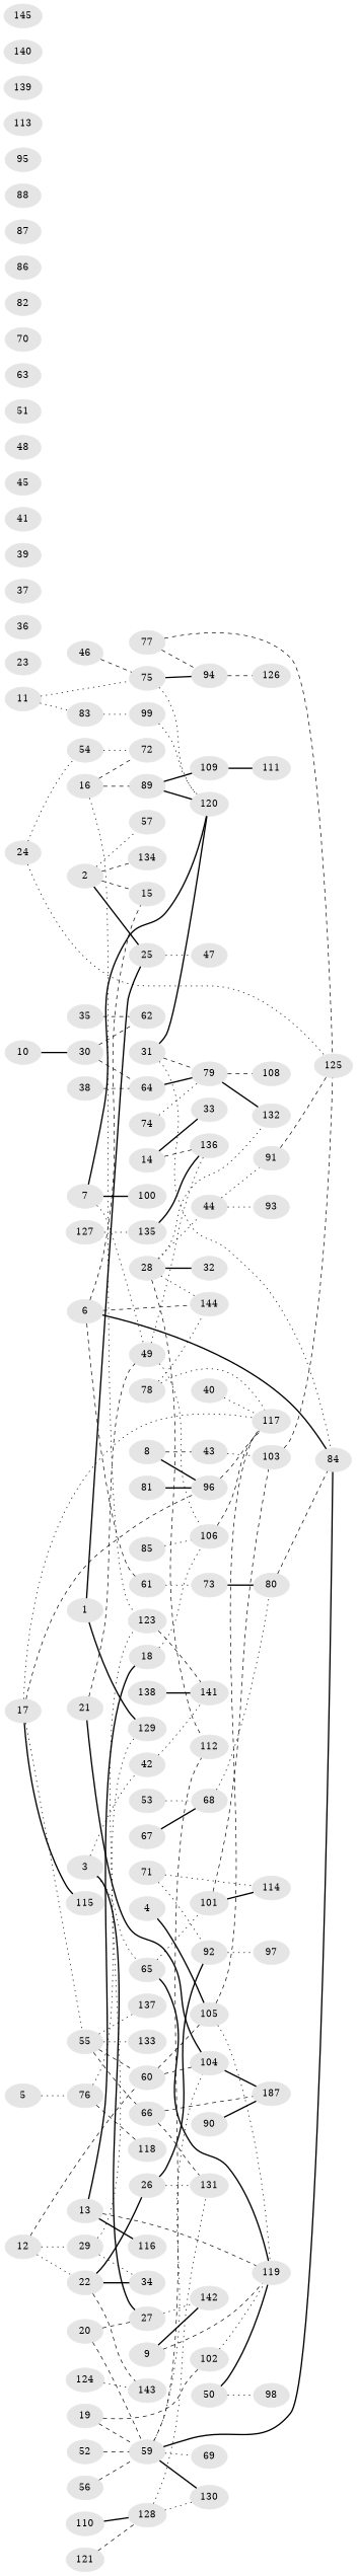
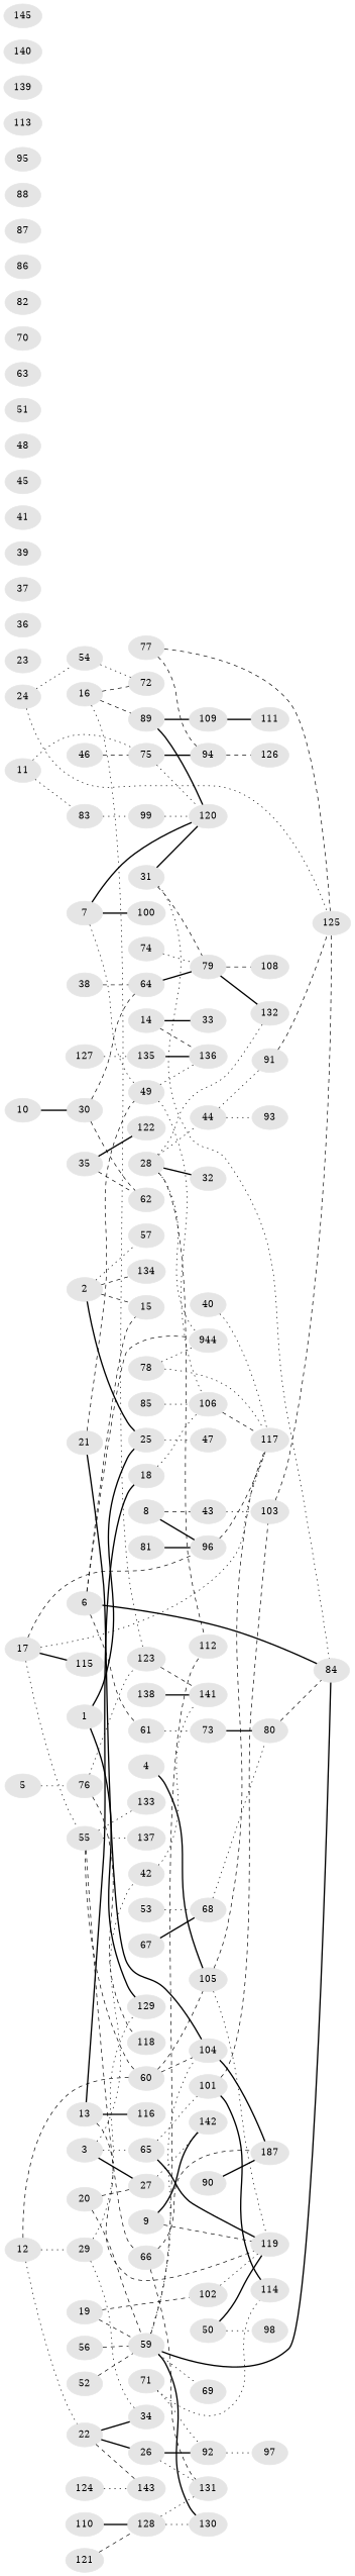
  graph {
    rankdir=LR
    node [color=gray90 style=filled]
    edge [style=dotted]
    1
    25
    129
    47
    2
    15
    57
    134
    3
    27
    42
    65
    142
    141
    119
    101
    4
    105
    117
    5
    76
    123
    118
    6
    61
    84
-   144
+   144 [label=944]
    73
    7
    49
    100
    120
    136
    106
    8
    43
    96
    103
    9
    10
    30
    62
    64
    11
    75
    83
    94
    99
    12
    22
    29
    60
    26
    34
    143
    104
    13
    18
    116
    14
    33
    16
    72
    89
    109
    17
    55
    115
    66
    133
    137
    19
    59
    102
    112
    69
    130
    20
    21
    n80 [label=187]
    92
    131
    23
    24
    54
    125
    97
    28
    32
    44
    132
    91
    93
    79
    31
    108
    35
+   122
    36
    37
    38
    39
    40
    41
    45
    46
    48
    50
    98
    51
    52
    53
    68
    80
    56
    81
    63
    114
    67
    70
    71
    74
    126
    77
    78
    82
    85
    86
    87
    88
    111
    90
    95
    110
    128
    113
    121
    124
    127
    135
    138
    139
    140
    145
    1 -- 25 [style=bold]
    1 -- 129 [style=bold]
    25 -- 47
    2 -- 25 [style=bold]
    2 -- 15 [style=dashed]
    2 -- 57
    2 -- 134 [style=dashed]
    3 -- 27 [style=bold]
    3 -- 42
    3 -- 65
    27 -- 142
    42 -- 141
    65 -- 119 [style=bold]
    65 -- 101
    101 -- 103 [style=dashed]
    101 -- 114 [style=bold]
    4 -- 105 [style=bold]
    105 -- 119
    105 -- 117 [style=dashed]
    5 -- 76
    76 -- 123
    76 -- 118 [style=dashed]
    123 -- 141 [style=dashed]
    6 -- 15 [style=dashed]
    6 -- 61 [style=dashed]
    6 -- 84 [style=bold]
    6 -- 144 [style=dashed]
    61 -- 73
    73 -- 80 [style=bold]
    7 -- 49
    7 -- 100 [style=bold]
    7 -- 120 [style=bold]
    49 -- 136
    49 -- 106
    106 -- 117 [style=dashed]
    8 -- 43 [style=dashed]
    8 -- 96 [style=bold]
    43 -- 103
    96 -- 117 [style=dashed]
    103 -- 125 [style=dashed]
    9 -- 142 [style=bold]
    9 -- 119 [style=dashed]
    10 -- 30 [style=bold]
    30 -- 62 [style=dashed]
    30 -- 64 [style=dashed]
    64 -- 79 [style=bold]
    11 -- 75
    11 -- 83
    75 -- 120
    75 -- 94 [style=bold]
    83 -- 99
    94 -- 126 [style=dashed]
    99 -- 120
    12 -- 22
    12 -- 29
    12 -- 60 [style=dashed]
    22 -- 26 [style=bold]
    22 -- 34 [style=bold]
    22 -- 143 [style=dashed]
    29 -- 129
    29 -- 34
    60 -- 105 [style=dashed]
    60 -- 104 [style=dashed]
    26 -- 92 [style=bold]
    26 -- 131
    104 -- n80 [style=bold]
    13 -- 119 [style=dashed]
    13 -- 18 [style=bold]
    13 -- 116 [style=bold]
    18 -- 106
    14 -- 136 [style=dashed]
    14 -- 33 [style=bold]
    16 -- 123
    16 -- 72 [style=dashed]
    16 -- 89 [style=dashed]
    89 -- 120 [style=bold]
    89 -- 109 [style=bold]
    109 -- 111 [style=bold]
    17 -- 117
    17 -- 96 [style=dashed]
    17 -- 55
    17 -- 115 [style=bold]
    55 -- 60 [style=dashed]
    55 -- 66 [style=dashed]
    55 -- 133
    55 -- 137
    66 -- n80 [style=dashed]
    66 -- 131 [style=dashed]
    19 -- 59 [style=dashed]
    19 -- 102 [style=dashed]
    59 -- 84 [style=bold]
    59 -- 104
    59 -- 112 [style=dashed]
    59 -- 69
    59 -- 130 [style=bold]
    102 -- 119
    20 -- 27 [style=dashed]
    20 -- 59 [style=dashed]
    21 -- 49 [style=dashed]
    21 -- 104 [style=bold]
    92 -- 97
    24 -- 54
    24 -- 125
    54 -- 72
    28 -- 144
    28 -- 112 [style=dashed]
    28 -- 32 [style=bold]
    28 -- 44
    28 -- 132
    44 -- 91
    44 -- 93
    91 -- 125 [style=dashed]
    79 -- 132 [style=bold]
    79 -- 108 [style=dashed]
    31 -- 84
    31 -- 120 [style=bold]
    31 -- 79 [style=dashed]
    35 -- 62 [style=dashed]
+   35 -- 122 [style=bold]
    38 -- 64 [style=dashed]
    40 -- 117
    46 -- 75 [style=dashed]
    50 -- 119 [style=bold]
    50 -- 98
    52 -- 59 [style=dashed]
    53 -- 68
    68 -- 80
    80 -- 84 [style=dashed]
    56 -- 59 [style=dashed]
    81 -- 96 [style=bold]
    67 -- 68 [style=bold]
    71 -- 92
    71 -- 114
    74 -- 79
    77 -- 94 [style=dashed]
    77 -- 125 [style=dashed]
    78 -- 117
    78 -- 144
    85 -- 106
    90 -- n80 [style=bold]
    110 -- 128 [style=bold]
    128 -- 130
    128 -- 131
    121 -- 128 [style=dashed]
    124 -- 143
    127 -- 135
    135 -- 136 [style=bold]
    138 -- 141 [style=bold]
  }
